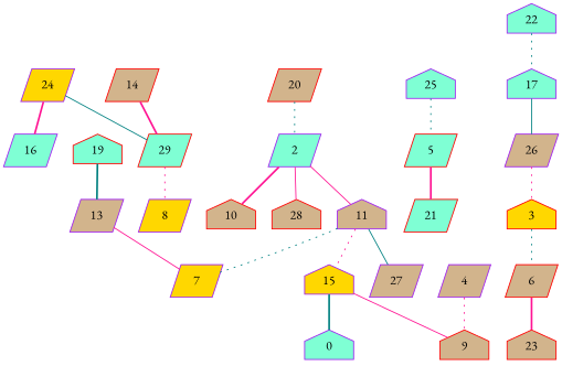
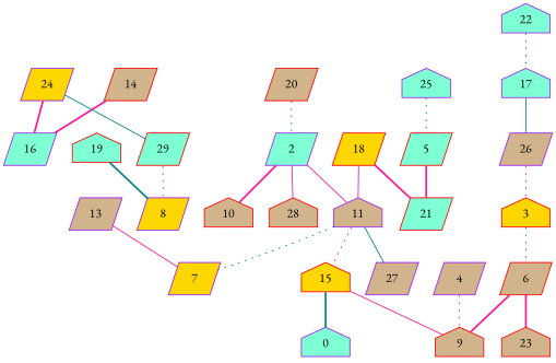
  graph {
    fontname="EB Garamond"
    node [color=red fillcolor=tan fontname="EB Garamond" shape=parallelogram style=filled]
    edge [color=deeppink fontname="EB Garamond" style=bold]
    19 [fillcolor=aquamarine shape=house]
    8 [color=purple fillcolor=gold]
    17 [color=purple fillcolor=aquamarine shape=house]
    26 [color=purple]
    3 [fillcolor=gold shape=house]
    6
    16 [color=purple fillcolor=aquamarine]
    14
    2 [color=purple fillcolor=aquamarine]
    28 [shape=house]
    10 [shape=house]
    11 [color=purple shape=house]
    27 [color=purple]
-   15 [color=purple fillcolor=gold shape=house]
+   15 [fillcolor=gold shape=house]
    7 [color=purple fillcolor=gold]
    24 [color=purple fillcolor=gold]
    29 [fillcolor=aquamarine]
    0 [color=purple fillcolor=aquamarine shape=house]
    9 [shape=house]
    23 [shape=house]
    13 [color=purple]
    4 [color=purple]
    25 [color=purple fillcolor=aquamarine shape=house]
    5 [fillcolor=aquamarine]
    21 [fillcolor=aquamarine]
+   18 [fillcolor=gold]
    22 [color=purple fillcolor=aquamarine shape=house]
    20
-   19 -- 13 [color=teal]
+   19 -- 8 [color=teal]
    17 -- 26 [color=teal style=solid]
    26 -- 3 [style=dotted]
    3 -- 6 [color=teal style=dotted]
+   6 -- 9
    6 -- 23
-   14 -- 29
+   14 -- 16
    2 -- 28 [style=solid]
    2 -- 10
    2 -- 11 [style=solid]
    11 -- 27 [color=teal style=solid]
    11 -- 15 [style=dotted]
    11 -- 7 [color=teal style=dotted]
    15 -- 0 [color=teal]
    15 -- 9 [style=solid]
    24 -- 16
    24 -- 29 [color=teal style=solid]
    29 -- 8 [style=dotted]
    13 -- 7 [style=solid]
    4 -- 9 [style=dotted]
    25 -- 5 [color=teal style=dotted]
    5 -- 21
+   18 -- 11 [style=solid]
+   18 -- 21
    22 -- 17 [color=teal style=dotted]
    20 -- 2 [color=teal style=dotted]
  }
